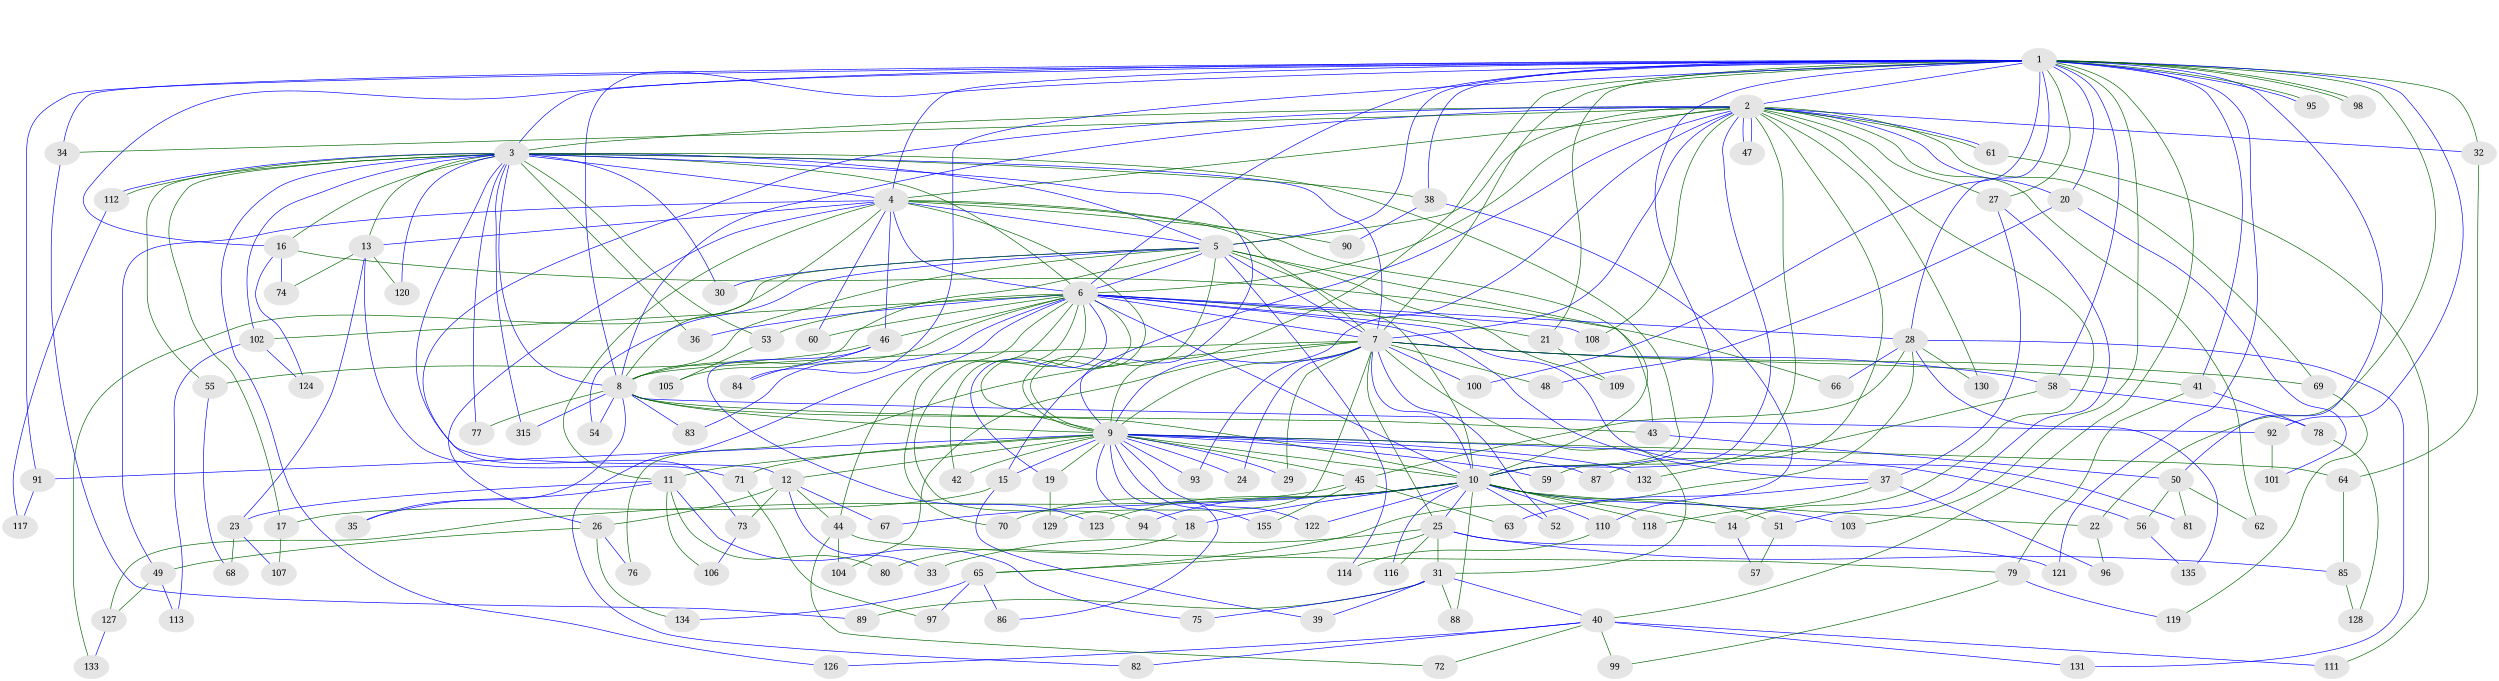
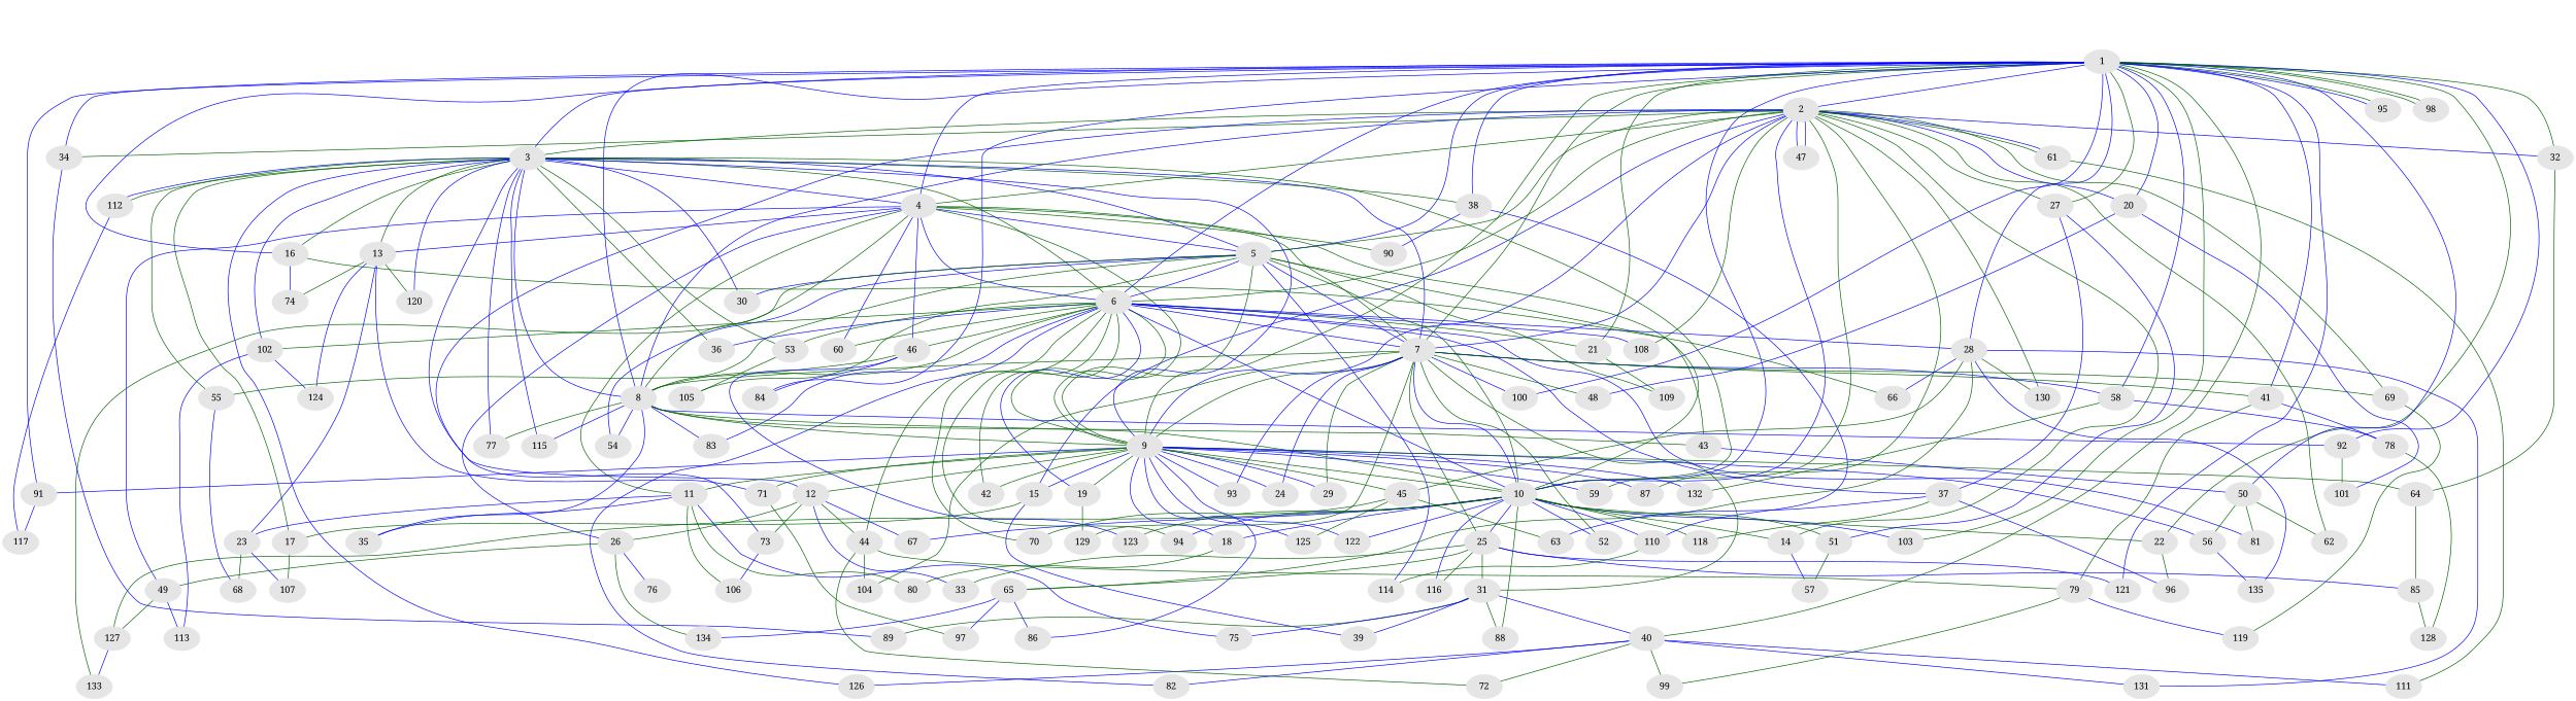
  graph {
    fontname="Noto Serif"
    node [color=gray90 fontname="Noto Serif" style=filled]
    edge [color=blue fontname="Noto Serif"]
    1
    2
    3
    4
    5
    6
    7
    8
    9
    10
    16
    20
    21
    22
    27
    28
    32
    34
    38
    40
    41
    50
    58
    84
    91
    92
    95
    98
    100
    103
    121
    14
    15
    47
    59
    61
    62
    69
    73
    87
    108
    130
    12
    13
    17
    30
    36
    53
    55
    77
    102
    112
-   115 [label=315]
+   115
    120
    126
    11
    26
    46
    49
    60
    90
    43
    54
    105
    109
    114
    133
    19
    37
    42
    44
    70
    81
    82
    83
    94
    24
    25
    29
    31
    48
    52
    76
    93
    104
    129
    35
    18
    45
    56
    64
    71
    86
    122
-   125 [label=155]
+   125
    132
    51
    67
    88
    110
    116
    118
    123
    127
    74
    66
    124
    101
    96
    65
    131
    135
    89
    72
    99
    111
    78
    79
    117
    57
    39
    119
    106
    33
    23
    107
    68
    113
    75
    80
    134
    63
    85
    97
    128
    1 -- 2
    1 -- 3
    1 -- 4
    1 -- 5
    1 -- 6
    1 -- 7 [color=darkgreen]
    1 -- 8
    1 -- 9 [color=darkgreen]
    1 -- 10
    1 -- 16
    1 -- 20
    1 -- 21 [color=darkgreen]
    1 -- 22 [color=darkgreen]
    1 -- 27 [color=darkgreen]
    1 -- 28
    1 -- 32 [color=darkgreen]
    1 -- 34
    1 -- 38
    1 -- 40 [color=darkgreen]
    1 -- 41
    1 -- 50
    1 -- 58
    1 -- 84
    1 -- 91
    1 -- 92
    1 -- 95
    1 -- 95 [color=darkgreen]
    1 -- 98 [color=darkgreen]
    1 -- 98 [color=darkgreen]
    1 -- 100
    1 -- 103 [color=darkgreen]
    1 -- 121
    2 -- 3 [color=darkgreen]
    2 -- 4 [color=darkgreen]
    2 -- 5 [color=darkgreen]
    2 -- 6 [color=darkgreen]
    2 -- 7
    2 -- 8
    2 -- 9
    2 -- 10
    2 -- 20
    2 -- 27 [color=darkgreen]
    2 -- 32
    2 -- 34 [color=darkgreen]
    2 -- 14 [color=darkgreen]
    2 -- 15
    2 -- 47
    2 -- 47
    2 -- 59 [color=darkgreen]
    2 -- 61 [color=darkgreen]
    2 -- 61
    2 -- 62 [color=darkgreen]
    2 -- 69 [color=darkgreen]
    2 -- 73
    2 -- 87 [color=darkgreen]
    2 -- 108 [color=darkgreen]
    2 -- 130 [color=darkgreen]
    3 -- 4
    3 -- 5
    3 -- 6 [color=darkgreen]
    3 -- 7
    3 -- 8
    3 -- 9
    3 -- 10 [color=darkgreen]
    3 -- 16 [color=darkgreen]
    3 -- 38 [color=darkgreen]
    3 -- 12
    3 -- 13 [color=darkgreen]
    3 -- 17 [color=darkgreen]
    3 -- 30
    3 -- 36 [color=darkgreen]
    3 -- 53 [color=darkgreen]
    3 -- 55 [color=darkgreen]
    3 -- 77
    3 -- 102
    3 -- 112
    3 -- 112 [color=darkgreen]
    3 -- 115
    3 -- 120
    3 -- 126
    4 -- 5
    4 -- 6
    4 -- 7 [color=darkgreen]
    4 -- 8 [color=darkgreen]
    4 -- 9 [color=darkgreen]
    4 -- 10 [color=darkgreen]
    4 -- 13
    4 -- 11 [color=darkgreen]
    4 -- 26
    4 -- 46
    4 -- 49
    4 -- 60
    4 -- 90 [color=darkgreen]
    5 -- 6
    5 -- 7
    5 -- 8 [color=darkgreen]
    5 -- 9 [color=darkgreen]
    5 -- 10 [color=darkgreen]
    5 -- 30
    5 -- 43 [color=darkgreen]
    5 -- 54
    5 -- 105 [color=darkgreen]
    5 -- 109 [color=darkgreen]
    5 -- 114
    5 -- 133 [color=darkgreen]
    6 -- 7
    6 -- 8 [color=darkgreen]
    6 -- 9 [color=darkgreen]
    6 -- 10
    6 -- 21 [color=darkgreen]
    6 -- 28
    6 -- 108
    6 -- 36
    6 -- 53 [color=darkgreen]
    6 -- 102 [color=darkgreen]
    6 -- 46 [color=darkgreen]
    6 -- 60 [color=darkgreen]
    6 -- 19
    6 -- 37
    6 -- 42 [color=darkgreen]
    6 -- 44 [color=darkgreen]
    6 -- 70 [color=darkgreen]
    6 -- 81
    6 -- 82
    6 -- 83
    6 -- 94 [color=darkgreen]
    7 -- 8 [color=darkgreen]
    7 -- 9 [color=darkgreen]
    7 -- 10
    7 -- 41 [color=darkgreen]
    7 -- 58
    7 -- 100
    7 -- 69 [color=darkgreen]
    7 -- 24
    7 -- 25 [color=darkgreen]
    7 -- 29 [color=darkgreen]
    7 -- 31 [color=darkgreen]
    7 -- 48 [color=darkgreen]
-   7 -- 52
-   7 -- 76 [color=darkgreen]
+   7 -- 52 [color=darkgreen]
    7 -- 93
    7 -- 104 [color=darkgreen]
    7 -- 129 [color=darkgreen]
    8 -- 9 [color=darkgreen]
    8 -- 10 [color=darkgreen]
    8 -- 92
    8 -- 77 [color=darkgreen]
    8 -- 115
    8 -- 43 [color=darkgreen]
    8 -- 54
    8 -- 83
    8 -- 35
    9 -- 10 [color=darkgreen]
    9 -- 91
    9 -- 15
    9 -- 59
    9 -- 87
    9 -- 12 [color=darkgreen]
    9 -- 11 [color=darkgreen]
    9 -- 19 [color=darkgreen]
    9 -- 42 [color=darkgreen]
    9 -- 24
    9 -- 29
    9 -- 93
    9 -- 18
    9 -- 45 [color=darkgreen]
    9 -- 56
    9 -- 64 [color=darkgreen]
    9 -- 71 [color=darkgreen]
    9 -- 86
    9 -- 122
    9 -- 125
    9 -- 132
    10 -- 22 [color=darkgreen]
    10 -- 103
    10 -- 14 [color=darkgreen]
    10 -- 94
    10 -- 25
    10 -- 52
    10 -- 18
    10 -- 122
    10 -- 51 [color=darkgreen]
    10 -- 67
    10 -- 88 [color=darkgreen]
    10 -- 110
    10 -- 116
    10 -- 118 [color=darkgreen]
    10 -- 123 [color=darkgreen]
    10 -- 127 [color=darkgreen]
    16 -- 74
    16 -- 66 [color=darkgreen]
-   16 -- 124
+   13 -- 124
    20 -- 48
    20 -- 101
    21 -- 109 [color=darkgreen]
    22 -- 96 [color=darkgreen]
    27 -- 37
    27 -- 51
    28 -- 130 [color=darkgreen]
    28 -- 45 [color=darkgreen]
    28 -- 66
    28 -- 65 [color=darkgreen]
    28 -- 131
    28 -- 135
    32 -- 64 [color=darkgreen]
    34 -- 89
    38 -- 90
    38 -- 110
    40 -- 126
    40 -- 82
    40 -- 131
    40 -- 72 [color=darkgreen]
    40 -- 99 [color=darkgreen]
    40 -- 111
    41 -- 78
    41 -- 79 [color=darkgreen]
    50 -- 62 [color=darkgreen]
    50 -- 81 [color=darkgreen]
    50 -- 56 [color=darkgreen]
    58 -- 132 [color=darkgreen]
    58 -- 78
    91 -- 117
    92 -- 101 [color=darkgreen]
    14 -- 57
    15 -- 17 [color=darkgreen]
    15 -- 39
    61 -- 111 [color=darkgreen]
    69 -- 119 [color=darkgreen]
    73 -- 106
    12 -- 73 [color=darkgreen]
    12 -- 26 [color=darkgreen]
    12 -- 44 [color=darkgreen]
    12 -- 67
    12 -- 33
    13 -- 120 [color=darkgreen]
    13 -- 71
    13 -- 74 [color=darkgreen]
    13 -- 23
    17 -- 107 [color=darkgreen]
    53 -- 105 [color=darkgreen]
    55 -- 68
    102 -- 124
    102 -- 113
    112 -- 117
    11 -- 35
    11 -- 106 [color=darkgreen]
    11 -- 23
    11 -- 75
    11 -- 80 [color=darkgreen]
    26 -- 49 [color=darkgreen]
    26 -- 76
    26 -- 134 [color=darkgreen]
    46 -- 84
    46 -- 55 [color=darkgreen]
    46 -- 123
    49 -- 127 [color=darkgreen]
    49 -- 113
    43 -- 50
    19 -- 129 [color=darkgreen]
    37 -- 118 [color=darkgreen]
    37 -- 96
    37 -- 63
    44 -- 104 [color=darkgreen]
    44 -- 72 [color=darkgreen]
    44 -- 79 [color=darkgreen]
    25 -- 121
    25 -- 31 [color=darkgreen]
    25 -- 116 [color=darkgreen]
    25 -- 65 [color=darkgreen]
    25 -- 33 [color=darkgreen]
    25 -- 85
    31 -- 40
    31 -- 88 [color=darkgreen]
    31 -- 89 [color=darkgreen]
    31 -- 39
    31 -- 75
    18 -- 80 [color=darkgreen]
    45 -- 70 [color=darkgreen]
    45 -- 125 [color=darkgreen]
    45 -- 63 [color=darkgreen]
    56 -- 135
    64 -- 85 [color=darkgreen]
    71 -- 97 [color=darkgreen]
    51 -- 57 [color=darkgreen]
    110 -- 114 [color=darkgreen]
    127 -- 133
    65 -- 86
    65 -- 134
    65 -- 97
    78 -- 128 [color=darkgreen]
    79 -- 99 [color=darkgreen]
    79 -- 119
    23 -- 107
    23 -- 68 [color=darkgreen]
    85 -- 128 [color=darkgreen]
  }
